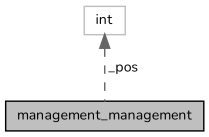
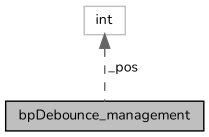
  digraph {
    fontname=Nunito
    node [fontname=Nunito fontsize=10 shape=record style=filled]
-   n1 [color=black fillcolor=grey75 fontcolor=black height=0.2 label=management_management width=0.4]
+   n1 [color=black fillcolor=grey75 fontcolor=black height=0.2 label=bpDebounce_management width=0.4]
    n2 [color=grey75 fillcolor=white height=0.2 label=int width=0.4]
    n2 -> n1 [color=gray40 dir=back fontname=Nunito fontsize=10 label=" _pos" labelfontname=Helvetica labelfontsize=10 style=dashed]
  }
